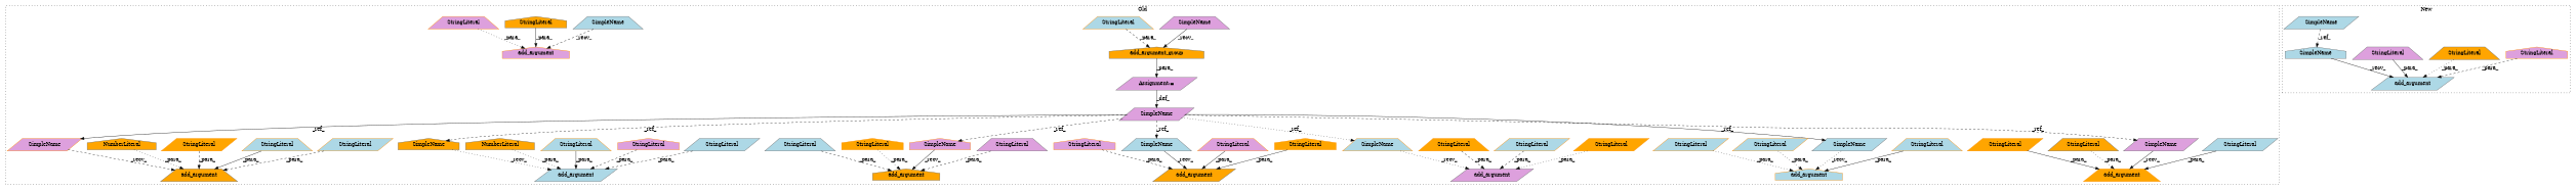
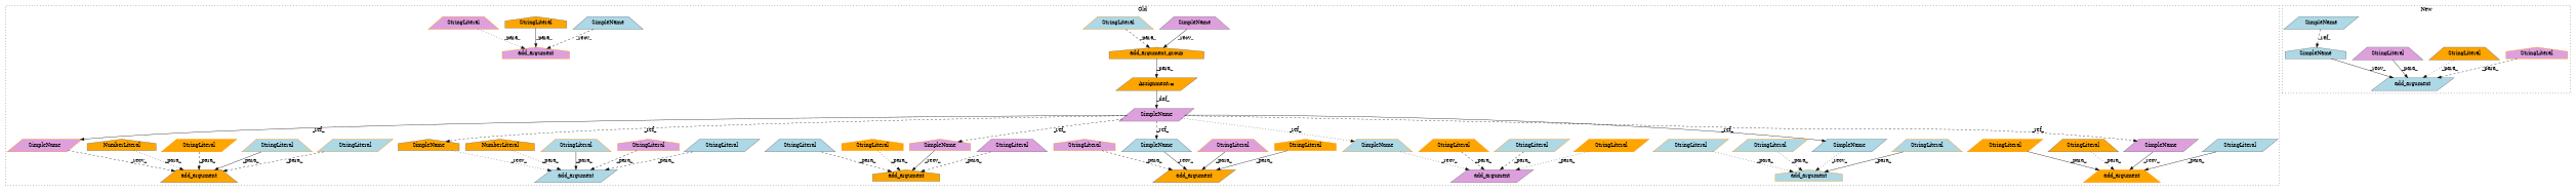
  digraph {
    node [a=45 l="13,1" shape=parallelogram style=filled fillcolor=lightblue color=gray40]
    edge [style=solid]
    n1 [a=32 l="19,1" label=add_argument_group s="71020,71061" shape=house fillcolor=orange]
    n2 [a=32 label=add_argument s="71629,71684" shape=trapezium fillcolor=orange color=darkorange]
    n3 [a=42 l=18 label=SimpleName s=70988 fillcolor=plum]
    n4 [a=32 label=add_argument s="71354,71411" shape=house color=darkorange]
    n5 [l=22 label=StringLiteral s=71039 shape=trapezium color=darkorange]
    n6 [l=9 label=StringLiteral s=71367 color=darkorange]
    n7 [l=12 label=StringLiteral s=71650 shape=trapezium fillcolor=orange]
-   n8 [a=7 l=1 label="Assignment:=" s=71006 fillcolor=plum]
+   n8 [a=7 l=1 label="Assignment:=" s=71006 fillcolor=orange]
    n9 [l=7 label=StringLiteral s=71642 fillcolor=orange color=darkorange]
    n10 [l=21 label=StringLiteral s=71663]
    n11 [l=21 label=StringLiteral s=71390 color=darkorange]
    n12 [l=12 label=StringLiteral s=71377 shape=trapezium color=darkorange]
    n13 [a=32 label=add_argument s="70526,70597" shape=house fillcolor=plum color=darkorange]
    n14 [l=48 label=StringLiteral s=70549 shape=house fillcolor=orange]
    n15 [l=9 label=StringLiteral s=70539 shape=trapezium fillcolor=plum color=darkorange]
    n16 [a=32 label=add_argument s="71793,71860" fillcolor=plum]
    n17 [l=31 label=StringLiteral s=71829 fillcolor=orange color=darkorange]
    n18 [l=12 label=StringLiteral s=71816 color=darkorange]
    n19 [l=9 label=StringLiteral s=71806 shape=trapezium fillcolor=orange color=darkorange]
    n20 [a=32 label=add_argument s="71710,71767" fillcolor=orange]
    n21 [l=12 label=StringLiteral s=71731 shape=house fillcolor=plum color=darkorange]
    n22 [l=23 label=StringLiteral s=71744 shape=house fillcolor=orange color=darkorange]
    n23 [l=7 label=StringLiteral s=71723 shape=trapezium fillcolor=plum color=darkorange]
    n24 [a=32 label=add_argument s="71087,71153" shape=house fillcolor=orange]
    n25 [l=8 label=StringLiteral s=71100 shape=house fillcolor=orange color=darkorange]
    n26 [l=12 label=StringLiteral s=71109 shape=trapezium]
    n27 [l=31 label=StringLiteral s=71122 shape=trapezium fillcolor=plum]
    n28 [a=32 label=add_argument s="72248,72408"]
    n29 [l=120 label=StringLiteral s=72288]
    n30 [l=4 label=StringLiteral s=72261 shape=house fillcolor=plum color=darkorange]
    n31 [l=13 label=StringLiteral s=72266 shape=trapezium color=darkorange]
    n32 [a=32 label=add_argument s="72063,72222" shape=trapezium fillcolor=orange]
    n33 [a=34 l=4 label=NumberLiteral s=72097 shape=house fillcolor=orange]
    n34 [a=34 l=3 label=NumberLiteral s=72284 shape=house fillcolor=orange]
    n35 [l=120 label=StringLiteral s=72102 color=darkorange]
    n36 [l=4 label=StringLiteral s=72076 shape=trapezium color=darkorange]
    n37 [l=9 label=StringLiteral s=72081 fillcolor=orange color=darkorange]
    n38 [a=42 l=12 label=SimpleName s=71007 shape=trapezium fillcolor=plum]
    n39 [a=42 l=12 label=SimpleName s=70513 shape=trapezium]
    n40 [a=42 l=18 label=SimpleName s=71691 shape=trapezium]
    n41 [a=42 l=18 label=SimpleName s=71774 shape=trapezium color=darkorange]
    n42 [a=42 l=18 label=SimpleName s=71068 shape=house fillcolor=plum color=darkorange]
    n43 [a=42 l=18 label=SimpleName s=72229 shape=house fillcolor=orange]
    n44 [a=42 l=18 label=SimpleName s=72044 fillcolor=plum color=darkorange]
    n45 [a=42 l=18 label=SimpleName s=71610 fillcolor=plum]
    n46 [a=42 l=18 label=SimpleName s=71335]
    n47 [a=32 label=add_argument s="66530,66617"]
    n48 [l=3 label=StringLiteral s=66554 shape=house fillcolor=plum color=darkorange]
    n49 [l=59 label=StringLiteral s=66558 shape=trapezium fillcolor=orange]
    n50 [l=10 label=StringLiteral s=66543 shape=trapezium fillcolor=plum]
    n51 [a=42 l=9 label=SimpleName s=66448]
    n52 [a=42 l=9 label=SimpleName s=66520 shape=house]
    subgraph cluster_1 {
      label=Old
      style=dotted
      n1
      n2
      n3
      n4
      n5
      n6
      n7
      n8
      n9
      n10
      n11
      n12
      n13
      n14
      n15
      n16
      n17
      n18
      n19
      n20
      n21
      n22
      n23
      n24
      n25
      n26
      n27
      n28
      n29
      n30
      n31
      n32
      n33
      n34
      n35
      n36
      n37
      n38
      n39
      n40
      n41
      n42
      n43
      n44
      n45
      n46
    }
    subgraph cluster_2 {
      label=New
      style=dotted
      n47
      n48
      n49
      n50
      n51
      n52
    }
    n1 -> n8 [label=_para_]
    n3 -> n40 [label=_ref_ style=dashed]
    n3 -> n41 [label=_ref_ style=dotted]
    n3 -> n42 [label=_ref_ style=dashed]
    n3 -> n43 [label=_ref_ style=dashed]
    n3 -> n44 [label=_ref_]
    n3 -> n45 [label=_ref_ style=dashed]
    n3 -> n46 [label=_ref_]
    n5 -> n1 [label=_para_ style=dashed]
    n6 -> n4 [label=_para_ style=dotted]
    n7 -> n2 [label=_para_ style=dotted]
    n8 -> n3 [label=_def_]
    n9 -> n2 [label=_para_]
    n10 -> n2 [label=_para_]
    n11 -> n4 [label=_para_ style=dotted]
    n12 -> n4 [label=_para_]
    n14 -> n13 [label=_para_]
    n15 -> n13 [label=_para_ style=dotted]
    n17 -> n16 [label=_para_ style=dotted]
    n18 -> n16 [label=_para_ style=dashed]
    n19 -> n16 [label=_para_ style=dashed]
    n21 -> n20 [label=_para_ style=dashed]
    n22 -> n20 [label=_para_]
    n23 -> n20 [label=_para_]
    n25 -> n24 [label=_para_ style=dotted]
    n26 -> n24 [label=_para_ style=dashed]
    n27 -> n24 [label=_para_ style=dashed]
    n29 -> n28 [label=_para_ style=dashed]
    n30 -> n28 [label=_para_ style=dashed]
    n31 -> n28 [label=_para_]
    n33 -> n32 [label=_para_ style=dotted]
    n34 -> n28 [label=_para_ style=dotted]
    n35 -> n32 [label=_para_ style=dashed]
    n36 -> n32 [label=_para_]
    n37 -> n32 [label=_para_ style=dashed]
    n38 -> n1 [label=_recv_]
    n39 -> n13 [label=_recv_ style=dashed]
    n40 -> n20 [label=_recv_]
    n41 -> n16 [label=_recv_ style=dotted]
    n42 -> n24 [label=_recv_]
    n43 -> n28 [label=_recv_ style=dotted]
    n44 -> n32 [label=_recv_ style=dashed]
    n45 -> n2 [label=_recv_]
    n46 -> n4 [label=_recv_ style=dotted]
    n48 -> n47 [label=_para_ style=dashed]
    n49 -> n47 [label=_para_ style=dotted]
    n50 -> n47 [label=_para_]
    n51 -> n52 [label=_ref_ style=dashed]
    n52 -> n47 [label=_recv_]
  }
